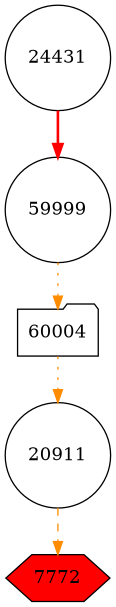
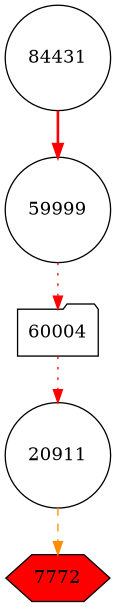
  strict digraph {
    node [shape=circle]
    edge [color=darkorange style=dotted]
    n1 [fillcolor=red label=7772 shape=hexagon style=filled]
    n2 [label=20911]
    n3 [label=60004 shape=folder]
    n4 [label=59999]
-   n5 [label=24431]
+   n5 [label=84431]
    n2 -> n1 [style=dashed]
-   n3 -> n2
-   n4 -> n3
+   n3 -> n2 [color=red]
+   n4 -> n3 [color=red]
    n5 -> n4 [color=red style=bold]
  }
